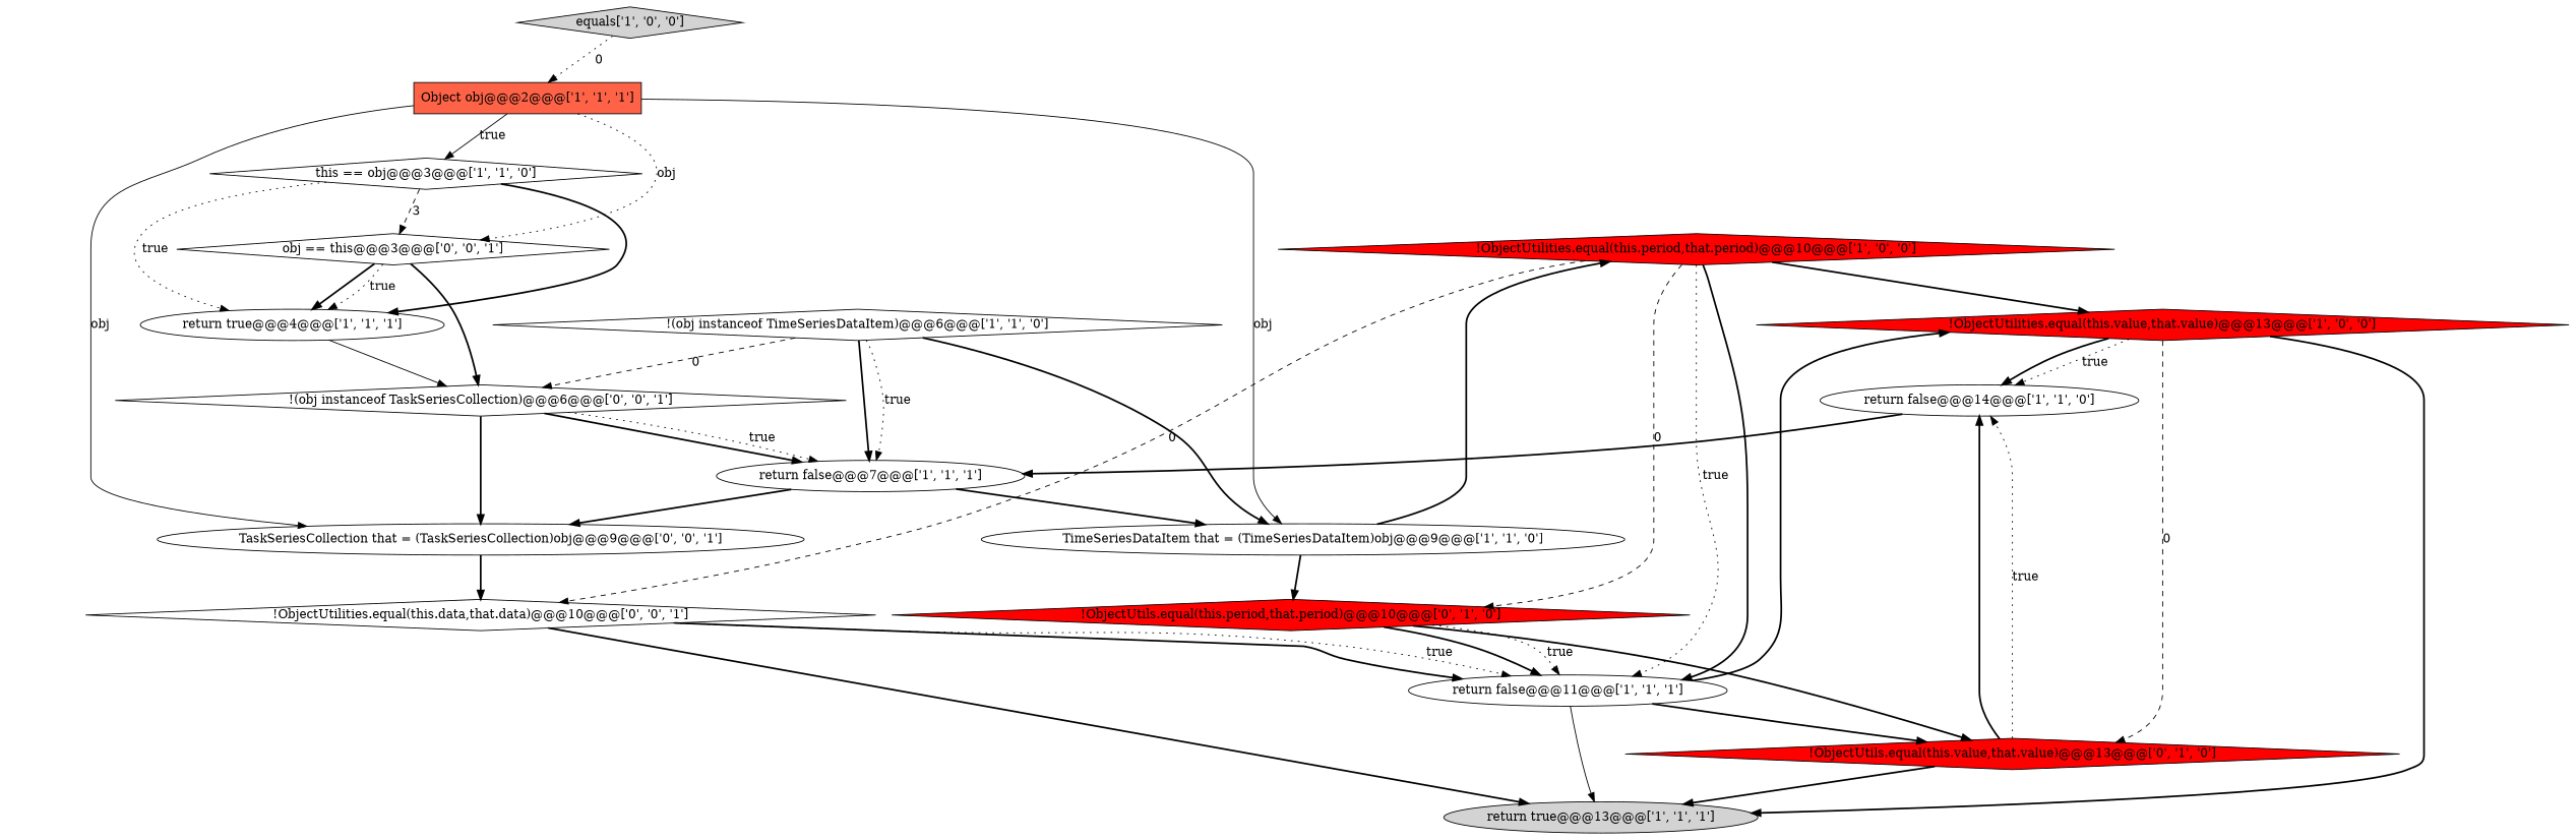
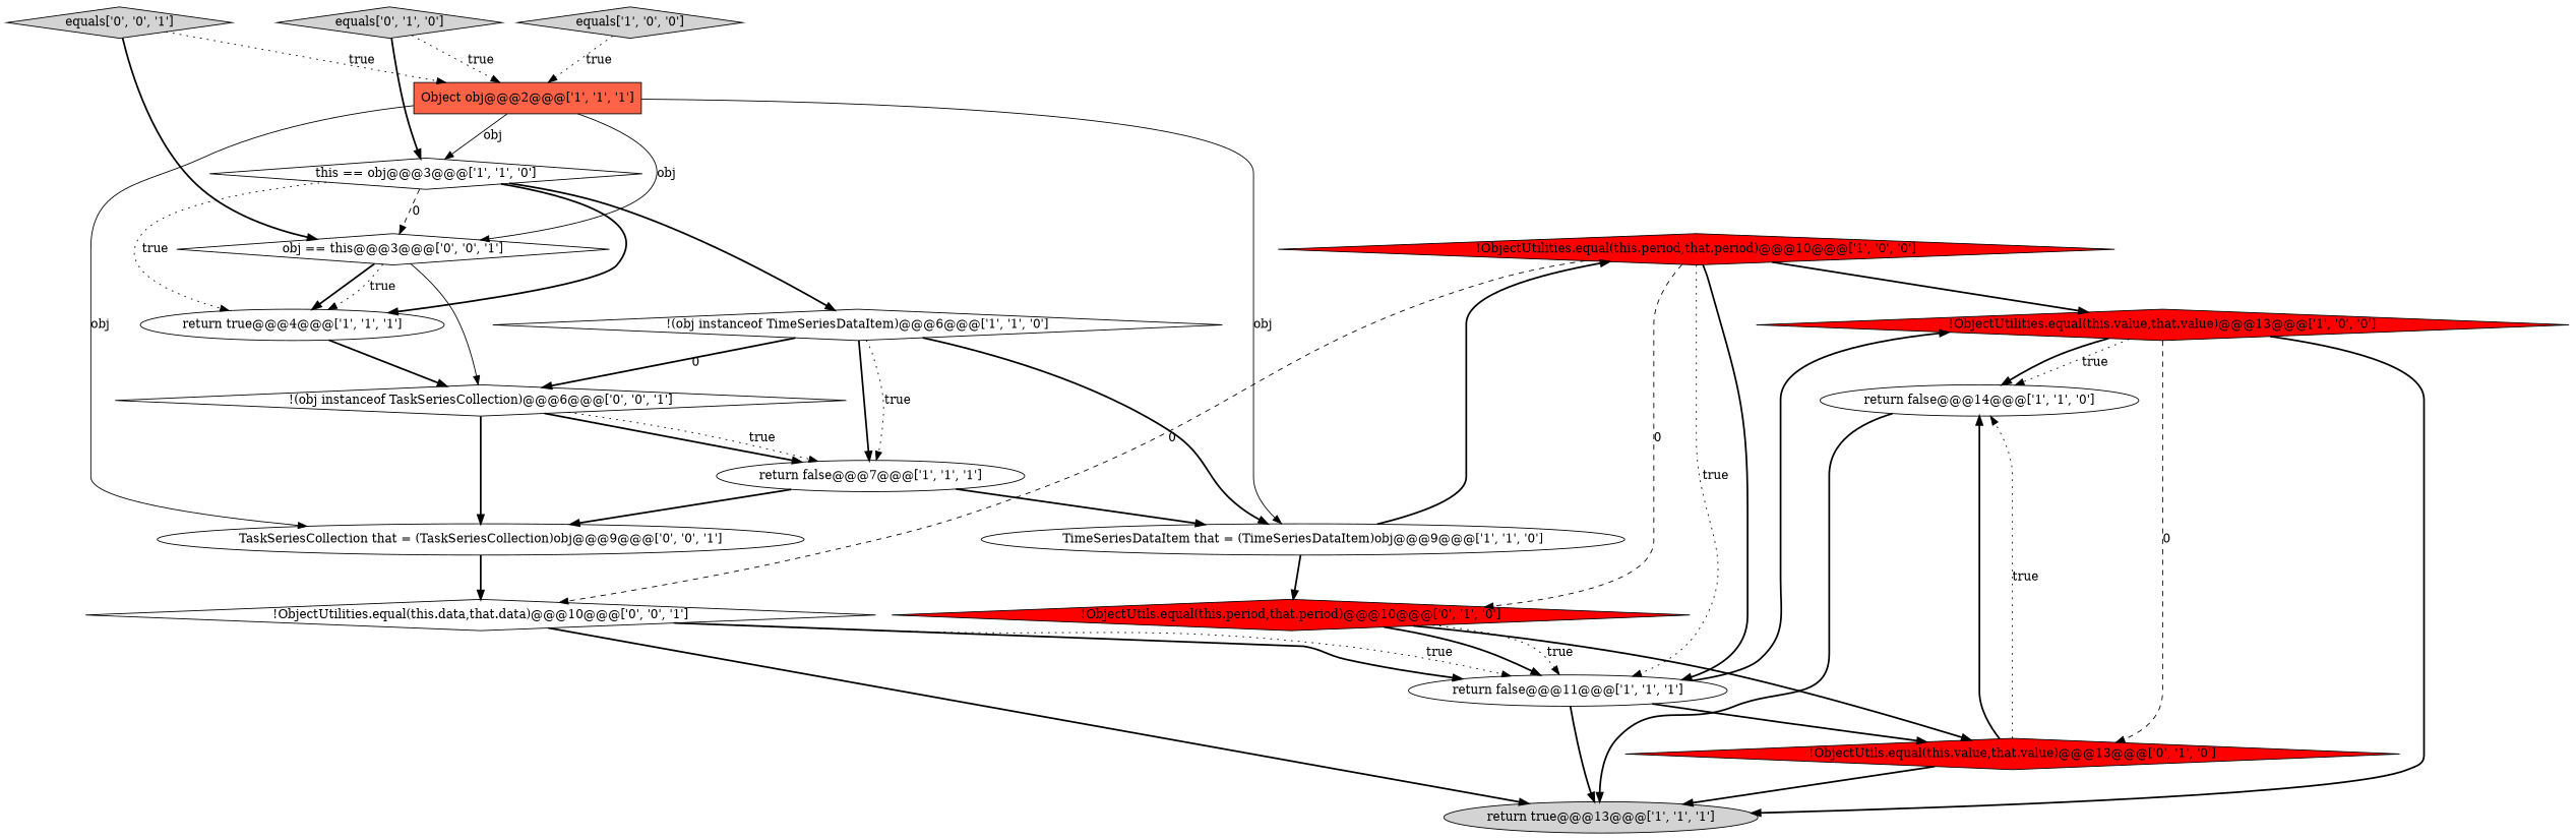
  digraph {
    node [fillcolor=white shape=diamond style=filled]
    edge [style=bold]
    n1 [fillcolor=red label="!ObjectUtilities.equal(this.period,that.period)@@@10@@@['1', '0', '0']"]
    n2 [fillcolor=red label="!ObjectUtilities.equal(this.value,that.value)@@@13@@@['1', '0', '0']"]
    n3 [label="return false@@@11@@@['1', '1', '1']" shape=ellipse]
    n4 [fillcolor=red label="!ObjectUtils.equal(this.period,that.period)@@@10@@@['0', '1', '0']"]
    n5 [label="!ObjectUtilities.equal(this.data,that.data)@@@10@@@['0', '0', '1']"]
    n6 [label="return false@@@14@@@['1', '1', '0']" shape=ellipse]
    n7 [fillcolor=lightgray label="return true@@@13@@@['1', '1', '1']" shape=ellipse]
    n8 [fillcolor=red label="!ObjectUtils.equal(this.value,that.value)@@@13@@@['0', '1', '0']"]
    n9 [label="this == obj@@@3@@@['1', '1', '0']"]
    n10 [label="!(obj instanceof TimeSeriesDataItem)@@@6@@@['1', '1', '0']"]
    n11 [label="obj == this@@@3@@@['0', '0', '1']"]
    n12 [label="return true@@@4@@@['1', '1', '1']" shape=ellipse]
    n13 [label="return false@@@7@@@['1', '1', '1']" shape=ellipse]
    n14 [label="!(obj instanceof TaskSeriesCollection)@@@6@@@['0', '0', '1']"]
    n15 [label="TimeSeriesDataItem that = (TimeSeriesDataItem)obj@@@9@@@['1', '1', '0']" shape=ellipse]
    n16 [label="TaskSeriesCollection that = (TaskSeriesCollection)obj@@@9@@@['0', '0', '1']" shape=ellipse]
    n17 [fillcolor=lightgray label="equals['1', '0', '0']"]
    n18 [fillcolor=tomato label="Object obj@@@2@@@['1', '1', '1']" shape=box]
+   n19 [fillcolor=lightgray label="equals['0', '1', '0']"]
+   n20 [fillcolor=lightgray label="equals['0', '0', '1']"]
    n1 -> n2
    n1 -> n3 [label=true style=dotted]
    n1 -> n3
    n1 -> n4 [label=0 style=dashed]
    n1 -> n5 [label=0 style=dashed]
    n2 -> n6 [label=true style=dotted]
    n2 -> n6
    n2 -> n7
    n2 -> n8 [label=0 style=dashed]
    n3 -> n2
-   n3 -> n7 [style=solid]
+   n3 -> n7
    n3 -> n8
    n4 -> n3 [label=true style=dotted]
    n4 -> n3
    n4 -> n8
    n5 -> n3 [label=true style=dotted]
    n5 -> n3
    n5 -> n7
-   n6 -> n13
+   n6 -> n7
    n8 -> n6
    n8 -> n6 [label=true style=dotted]
    n8 -> n7
-   n9 -> n11 [label=3 style=dashed]
+   n9 -> n10
+   n9 -> n11 [label=0 style=dashed]
    n9 -> n12 [label=true style=dotted]
    n9 -> n12
    n10 -> n13
    n10 -> n13 [label=true style=dotted]
-   n10 -> n14 [label=0 style=dashed]
+   n10 -> n14 [label=0]
    n10 -> n15
    n11 -> n12
    n11 -> n12 [label=true style=dotted]
-   n11 -> n14
-   n12 -> n14 [style=solid]
+   n11 -> n14 [style=solid]
+   n12 -> n14
    n13 -> n15
    n13 -> n16
    n14 -> n13
    n14 -> n13 [label=true style=dotted]
    n14 -> n16
    n15 -> n1
    n15 -> n4
    n16 -> n5
-   n17 -> n18 [label=0 style=dotted]
-   n18 -> n9 [label=true style=solid]
-   n18 -> n11 [label=obj style=dotted]
+   n17 -> n18 [label=true style=dotted]
+   n18 -> n9 [label=obj style=solid]
+   n18 -> n11 [label=obj style=solid]
    n18 -> n15 [label=obj style=solid]
    n18 -> n16 [label=obj style=solid]
+   n19 -> n9
+   n19 -> n18 [label=true style=dotted]
+   n20 -> n11
+   n20 -> n18 [label=true style=dotted]
  }
